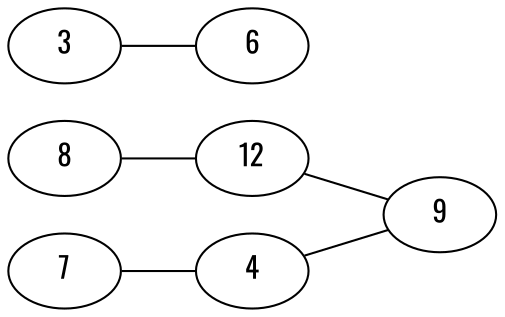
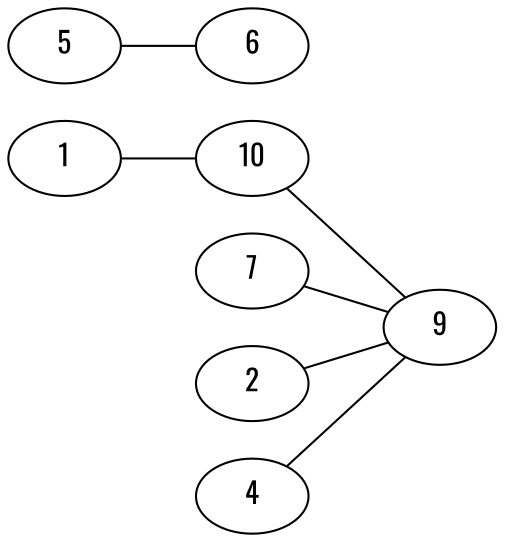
  graph {
    fontname=Oswald
    rankdir=LR
    node [fontname=Oswald]
    edge [fontname=Oswald]
-   8
-   10 [label=12]
+   8 [label=1]
+   10
    9
    7
-   3
+   2
+   3 [label=5]
    6
    4
    8 -- 10
    10 -- 9
-   7 -- 4
+   7 -- 9
+   2 -- 9
    3 -- 6
    4 -- 9
  }
